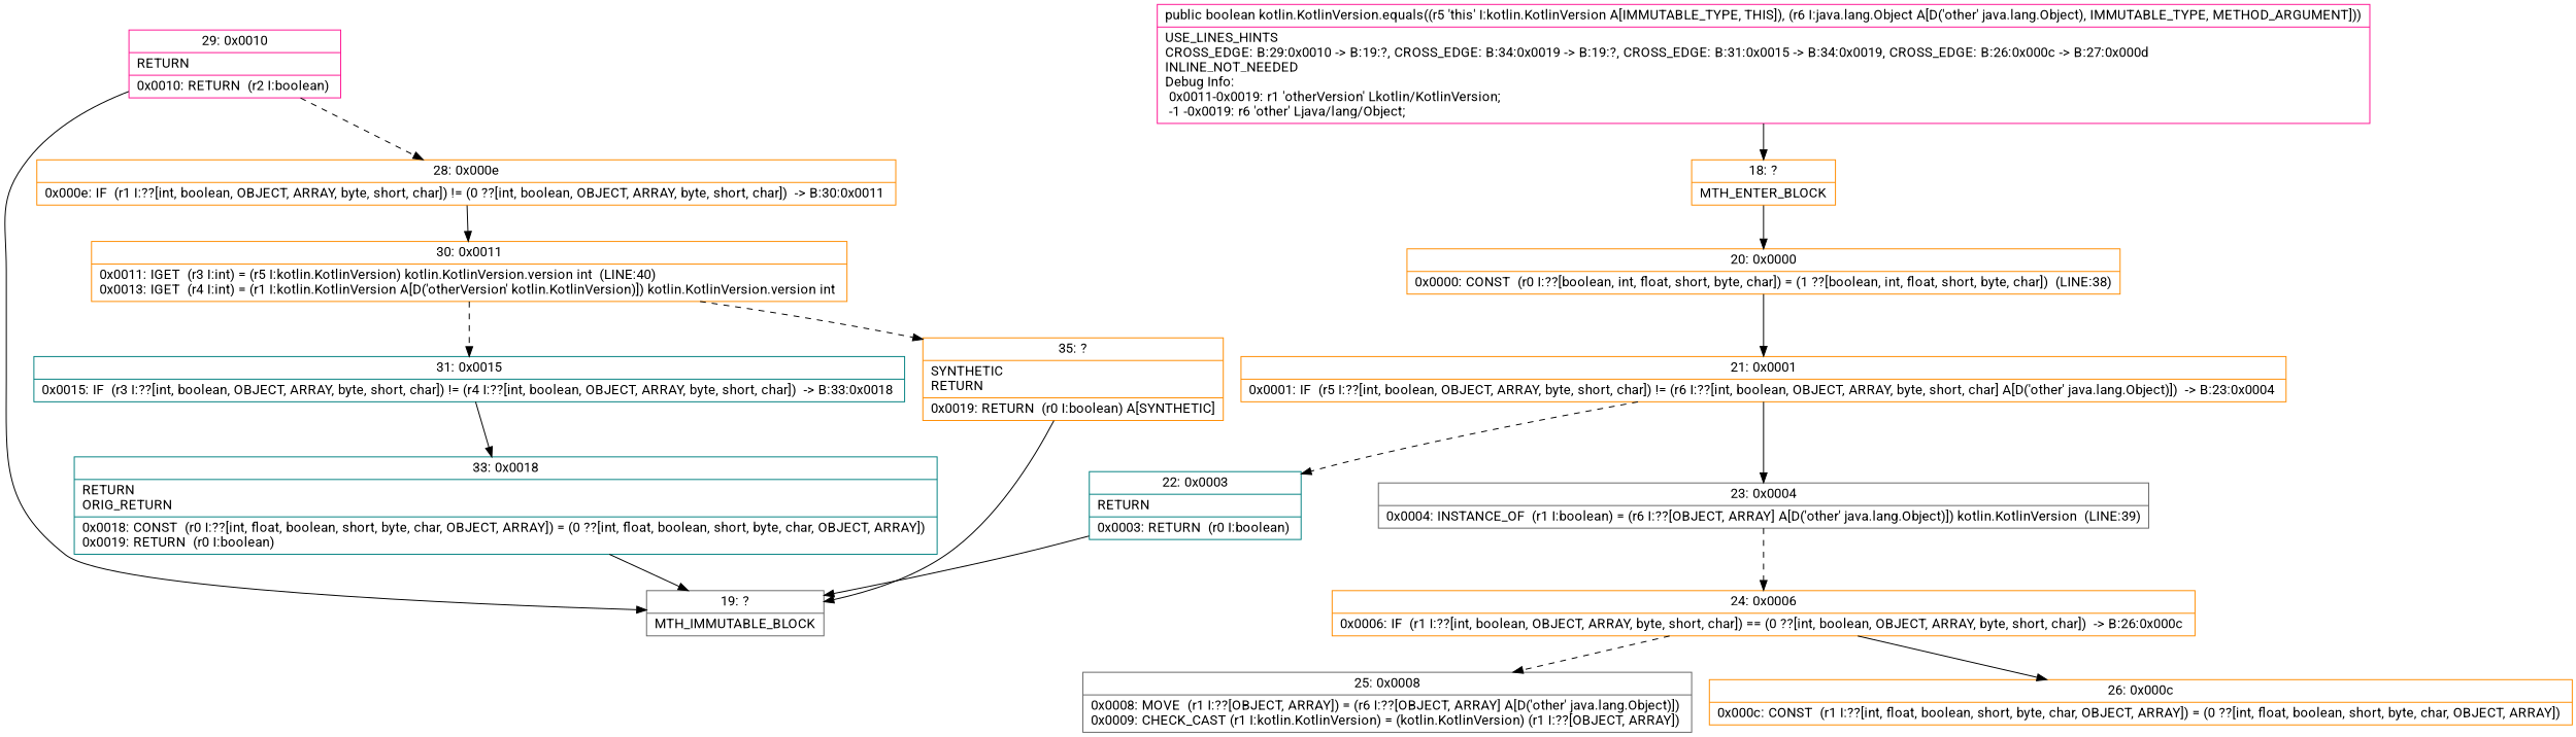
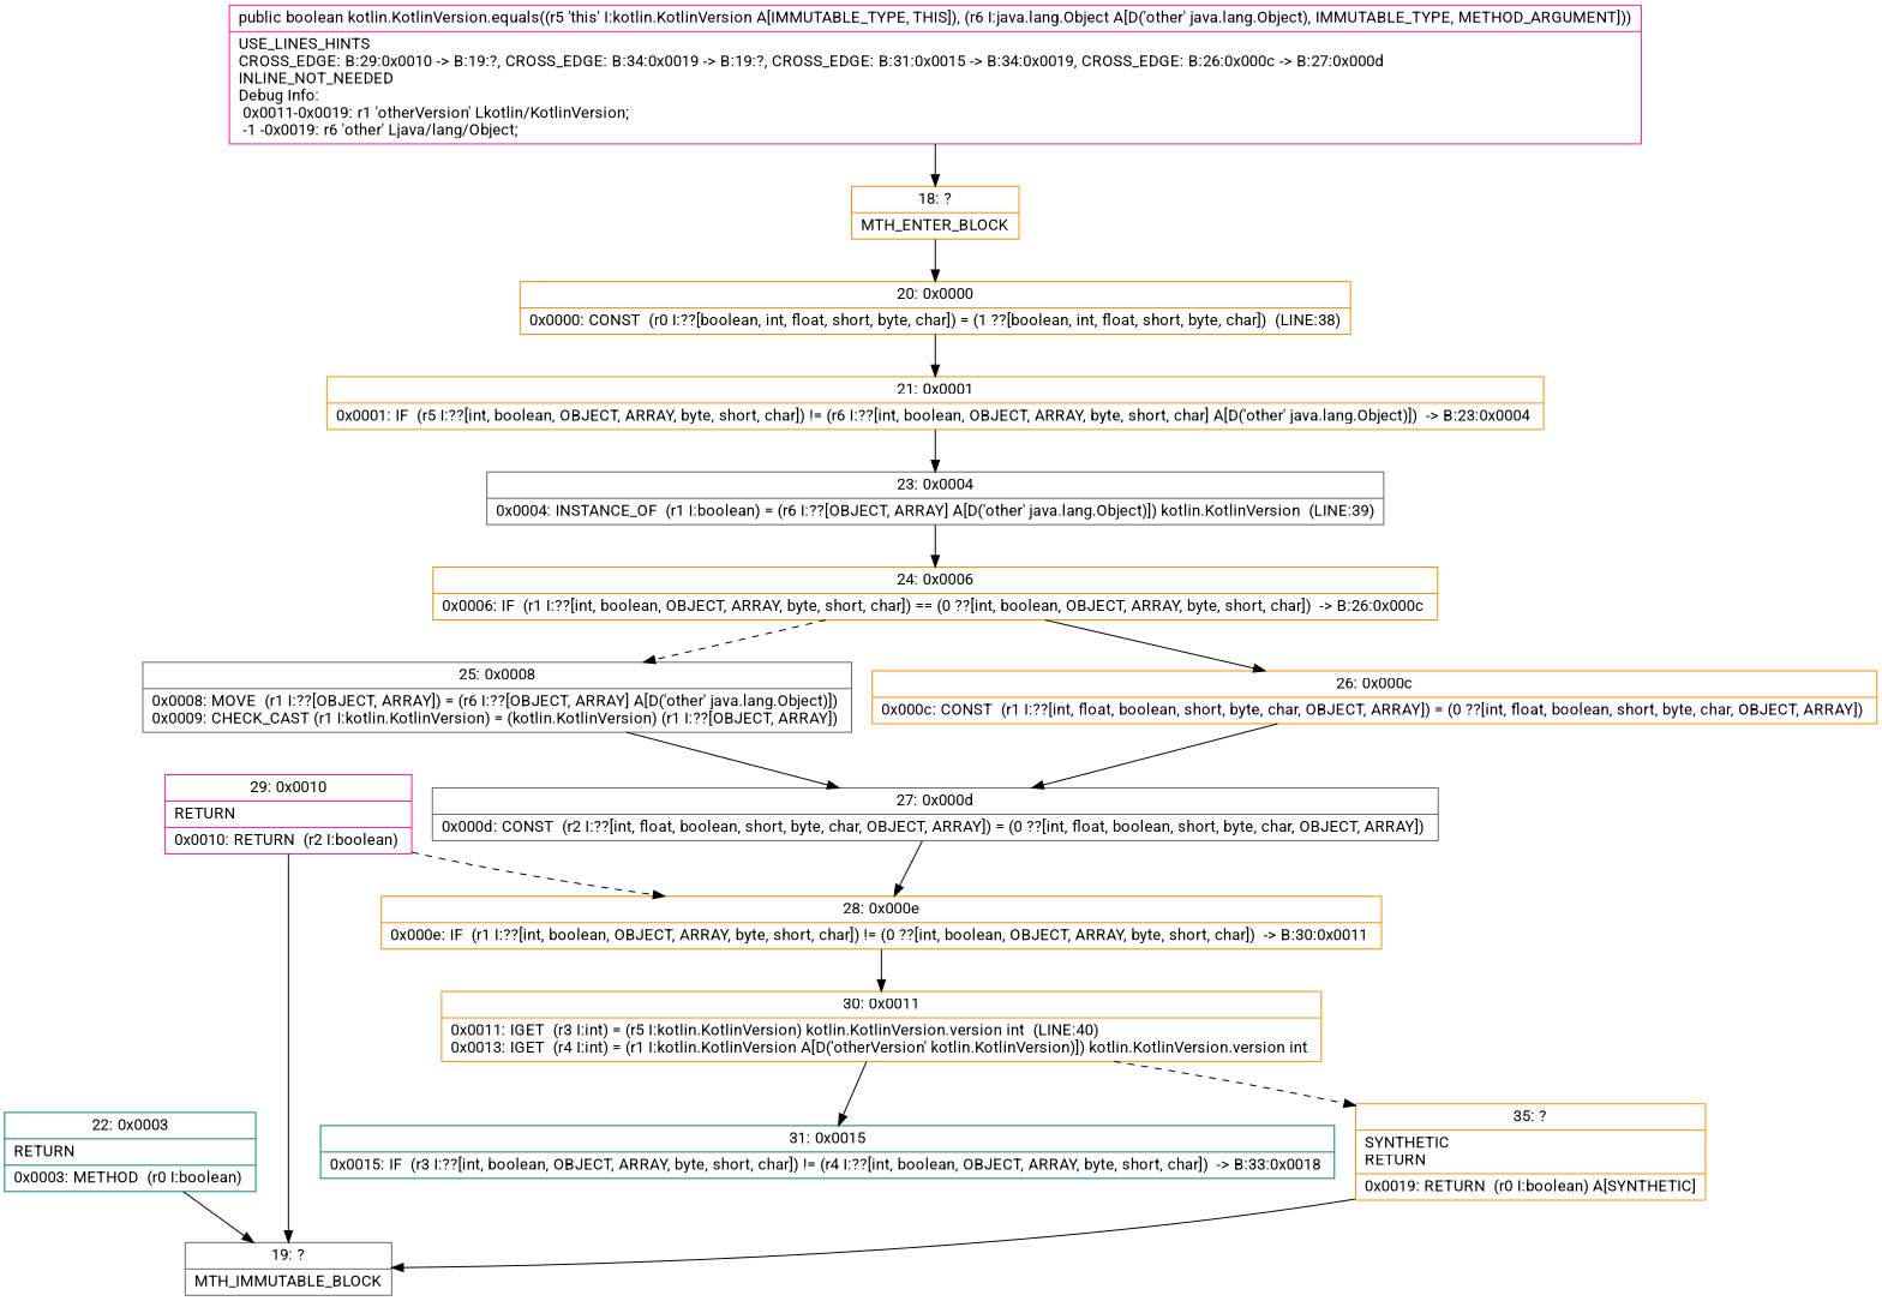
  digraph {
    fontname=Roboto
    node [color=darkorange fontname=Roboto shape=record]
    edge [fontname=Roboto]
    n1 [label="{18\:\ ?|MTH_ENTER_BLOCK\l}"]
    n2 [label="{20\:\ 0x0000|0x0000: CONST  (r0 I:??[boolean, int, float, short, byte, char]) = (1 ??[boolean, int, float, short, byte, char])  (LINE:38)\l}"]
    n3 [label="{21\:\ 0x0001|0x0001: IF  (r5 I:??[int, boolean, OBJECT, ARRAY, byte, short, char]) != (r6 I:??[int, boolean, OBJECT, ARRAY, byte, short, char] A[D('other' java.lang.Object)])  \-\> B:23:0x0004 \l}"]
-   n4 [color=teal label="{22\:\ 0x0003|RETURN\l|0x0003: RETURN  (r0 I:boolean) \l}"]
+   n4 [color=teal label="{22\:\ 0x0003|RETURN\l|0x0003: METHOD  (r0 I:boolean) \l}"]
    n5 [color=gray40 label="{23\:\ 0x0004|0x0004: INSTANCE_OF  (r1 I:boolean) = (r6 I:??[OBJECT, ARRAY] A[D('other' java.lang.Object)]) kotlin.KotlinVersion  (LINE:39)\l}"]
    n6 [color=gray40 label="{19\:\ ?|MTH_IMMUTABLE_BLOCK\l}"]
    n7 [label="{24\:\ 0x0006|0x0006: IF  (r1 I:??[int, boolean, OBJECT, ARRAY, byte, short, char]) == (0 ??[int, boolean, OBJECT, ARRAY, byte, short, char])  \-\> B:26:0x000c \l}"]
    n8 [color=gray40 label="{25\:\ 0x0008|0x0008: MOVE  (r1 I:??[OBJECT, ARRAY]) = (r6 I:??[OBJECT, ARRAY] A[D('other' java.lang.Object)]) \l0x0009: CHECK_CAST (r1 I:kotlin.KotlinVersion) = (kotlin.KotlinVersion) (r1 I:??[OBJECT, ARRAY]) \l}"]
    n9 [label="{26\:\ 0x000c|0x000c: CONST  (r1 I:??[int, float, boolean, short, byte, char, OBJECT, ARRAY]) = (0 ??[int, float, boolean, short, byte, char, OBJECT, ARRAY]) \l}"]
+   n10 [color=gray40 label="{27\:\ 0x000d|0x000d: CONST  (r2 I:??[int, float, boolean, short, byte, char, OBJECT, ARRAY]) = (0 ??[int, float, boolean, short, byte, char, OBJECT, ARRAY]) \l}"]
    n11 [label="{28\:\ 0x000e|0x000e: IF  (r1 I:??[int, boolean, OBJECT, ARRAY, byte, short, char]) != (0 ??[int, boolean, OBJECT, ARRAY, byte, short, char])  \-\> B:30:0x0011 \l}"]
    n12 [label="{30\:\ 0x0011|0x0011: IGET  (r3 I:int) = (r5 I:kotlin.KotlinVersion) kotlin.KotlinVersion.version int  (LINE:40)\l0x0013: IGET  (r4 I:int) = (r1 I:kotlin.KotlinVersion A[D('otherVersion' kotlin.KotlinVersion)]) kotlin.KotlinVersion.version int \l}"]
    n13 [color=deeppink label="{29\:\ 0x0010|RETURN\l|0x0010: RETURN  (r2 I:boolean) \l}"]
    n14 [color=teal label="{31\:\ 0x0015|0x0015: IF  (r3 I:??[int, boolean, OBJECT, ARRAY, byte, short, char]) != (r4 I:??[int, boolean, OBJECT, ARRAY, byte, short, char])  \-\> B:33:0x0018 \l}"]
    n15 [label="{35\:\ ?|SYNTHETIC\lRETURN\l|0x0019: RETURN  (r0 I:boolean) A[SYNTHETIC]\l}"]
-   n16 [color=teal label="{33\:\ 0x0018|RETURN\lORIG_RETURN\l|0x0018: CONST  (r0 I:??[int, float, boolean, short, byte, char, OBJECT, ARRAY]) = (0 ??[int, float, boolean, short, byte, char, OBJECT, ARRAY]) \l0x0019: RETURN  (r0 I:boolean) \l}"]
    n17 [color=deeppink label="{public boolean kotlin.KotlinVersion.equals((r5 'this' I:kotlin.KotlinVersion A[IMMUTABLE_TYPE, THIS]), (r6 I:java.lang.Object A[D('other' java.lang.Object), IMMUTABLE_TYPE, METHOD_ARGUMENT]))  | USE_LINES_HINTS\lCROSS_EDGE: B:29:0x0010 \-\> B:19:?, CROSS_EDGE: B:34:0x0019 \-\> B:19:?, CROSS_EDGE: B:31:0x0015 \-\> B:34:0x0019, CROSS_EDGE: B:26:0x000c \-\> B:27:0x000d\lINLINE_NOT_NEEDED\lDebug Info:\l  0x0011\-0x0019: r1 'otherVersion' Lkotlin\/KotlinVersion;\l  \-1 \-0x0019: r6 'other' Ljava\/lang\/Object;\l}"]
    n1 -> n2
    n2 -> n3
-   n3 -> n4 [style=dashed]
    n3 -> n5
    n4 -> n6
-   n5 -> n7 [style=dashed]
+   n5 -> n7
    n7 -> n8 [style=dashed]
    n7 -> n9
+   n8 -> n10
+   n9 -> n10
+   n10 -> n11
    n11 -> n12
-   n12 -> n14 [style=dashed]
+   n12 -> n14
    n12 -> n15 [style=dashed]
    n13 -> n6
    n13 -> n11 [style=dashed]
-   n14 -> n16
    n15 -> n6
-   n16 -> n6
    n17 -> n1
  }
